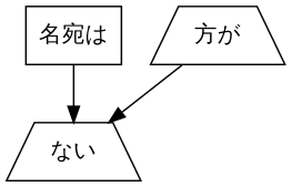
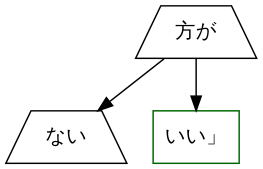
  digraph {
    fontname="Roboto Condensed"
    node [color=black fontname="Roboto Condensed" shape=box]
    edge [fontname="Roboto Condensed"]
-   n1 [label="名宛は"]
    n2 [label="ない" shape=trapezium]
    n3 [label="方が" shape=trapezium]
-   n1 -> n2
+   n4 [color=darkgreen label="いい」"]
    n3 -> n2
+   n3 -> n4
  }
